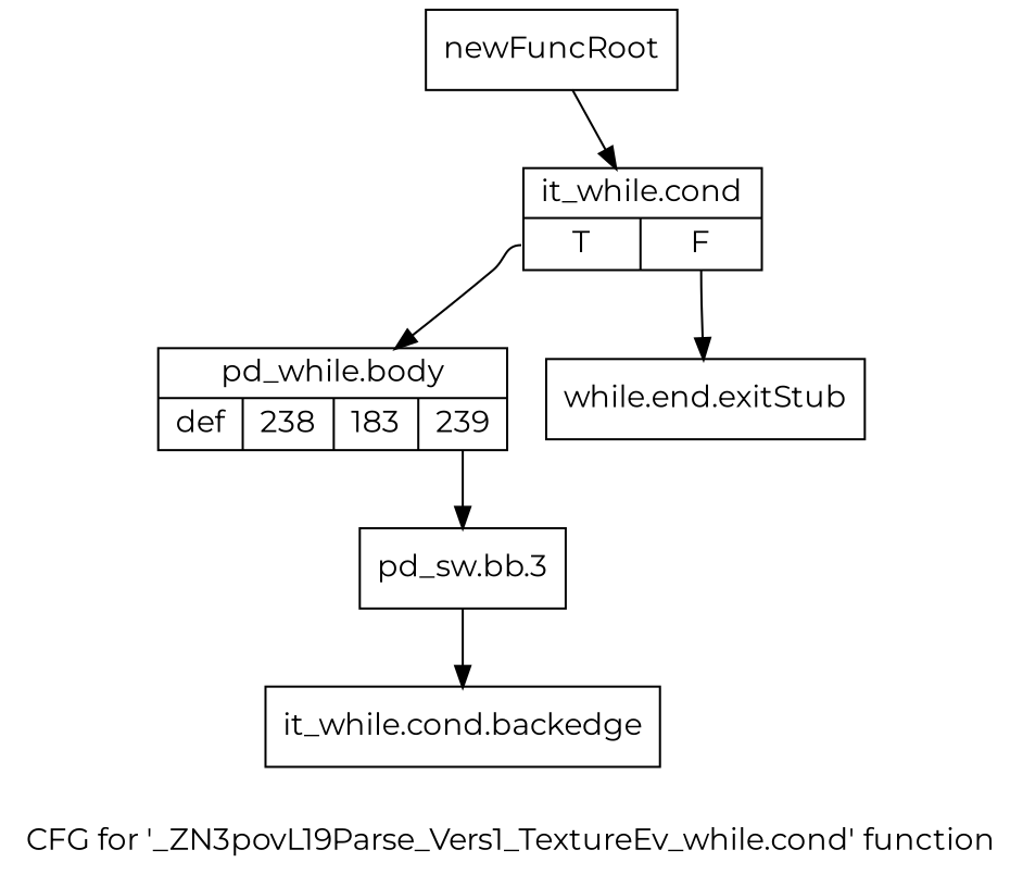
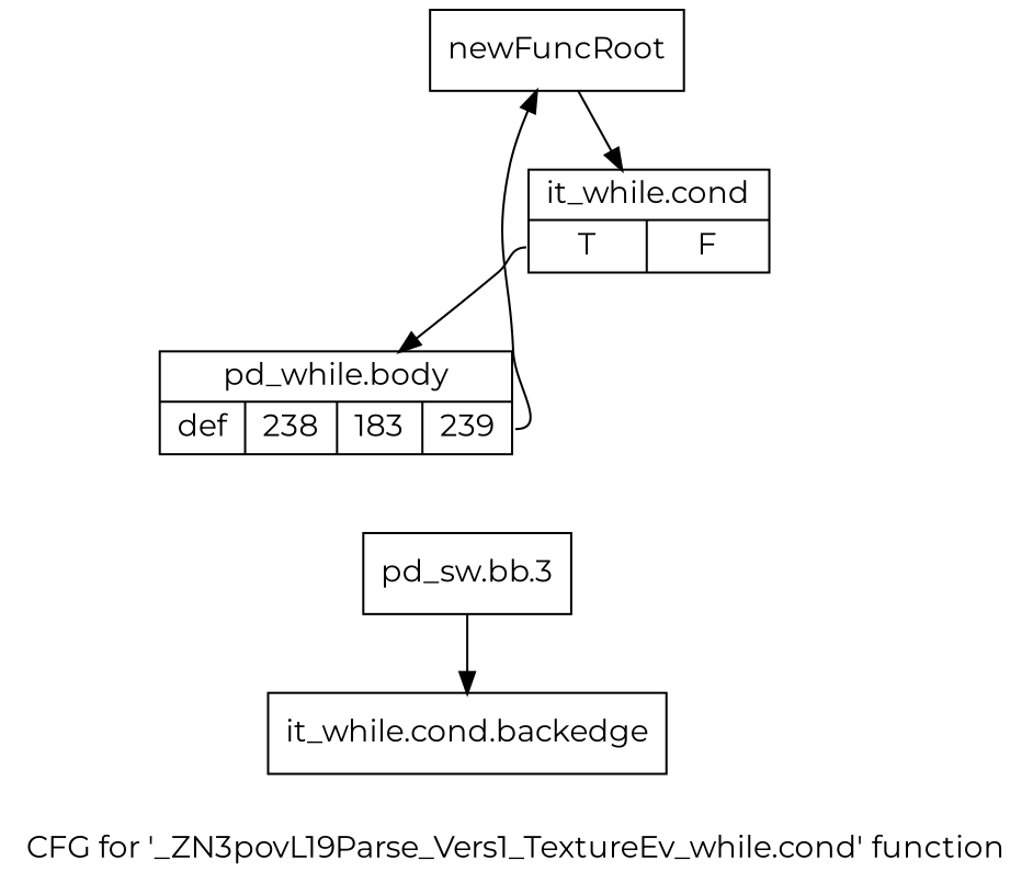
  digraph {
    fontname=Montserrat
    label="CFG for '_ZN3povL19Parse_Vers1_TextureEv_while.cond' function"
    node [fontname=Montserrat shape=record]
    edge [fontname=Montserrat]
    n1 [label="{newFuncRoot}"]
    n2 [label="{it_while.cond|{<s0>T|<s1>F}}"]
-   n3 [label="{while.end.exitStub}"]
    n4 [label="{pd_while.body|{<s0>def|<s1>238|<s2>183|<s3>239}}"]
    n5 [label="{pd_sw.bb.3}"]
    n6 [label="{it_while.cond.backedge}"]
    n1 -> n2
-   n2 -> n3 [tailport=s1]
    n2 -> n4 [tailport=s0]
-   n4 -> n5 [tailport=s3]
+   n4 -> n1 [tailport=s3]
    n5 -> n6
  }
